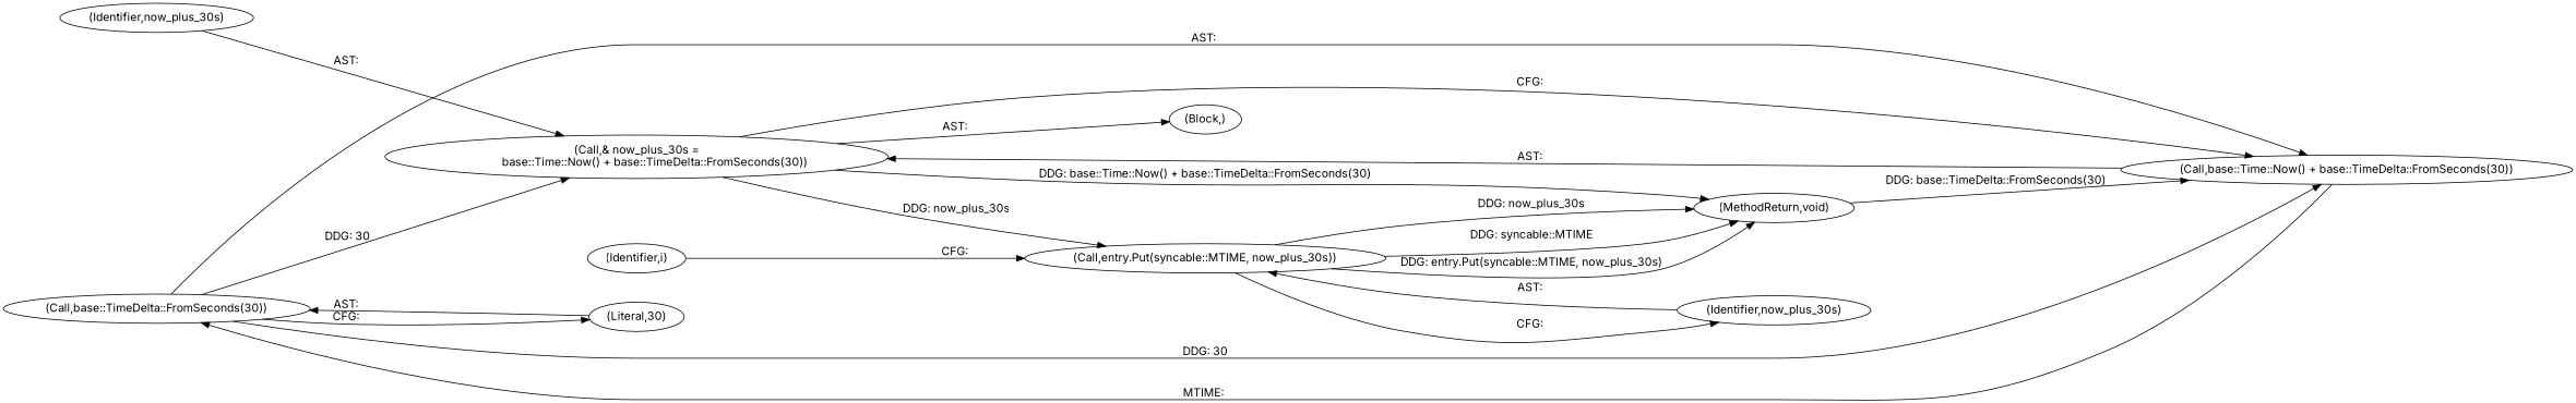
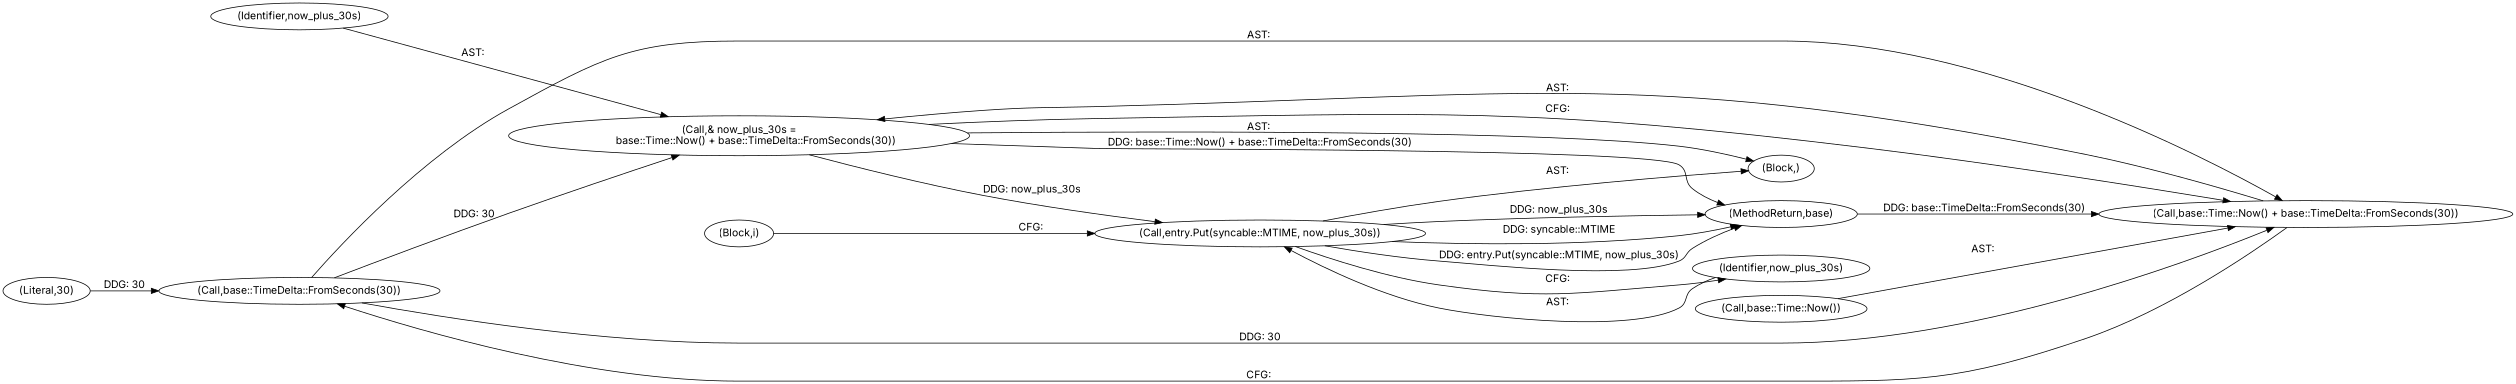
  digraph {
    fontname=Inter
    rankdir=LR
    node [fontname=Inter]
    edge [fontname=Inter]
    n1 [label="(Call,base::TimeDelta::FromSeconds(30))"]
    n2 [label="(Call,& now_plus_30s =\n            base::Time::Now() + base::TimeDelta::FromSeconds(30))"]
    n3 [label="(Call,base::Time::Now() + base::TimeDelta::FromSeconds(30))"]
    n4 [label="(Literal,30)"]
    n5 [label="(Call,entry.Put(syncable::MTIME, now_plus_30s))"]
    n6 [label="(Block,)"]
-   n7 [label="(MethodReturn,void)"]
+   n7 [label="(MethodReturn,base)"]
    n8 [label="(Identifier,now_plus_30s)"]
+   n9 [label="(Call,base::Time::Now())"]
    n10 [label="(Identifier,now_plus_30s)"]
-   n11 [label="(Identifier,i)"]
+   n11 [label="(Block,i)"]
    n1 -> n2 [label="DDG: 30"]
    n1 -> n3 [label="AST: "]
    n1 -> n3 [label="DDG: 30"]
-   n1 -> n4 [label="CFG: "]
    n2 -> n3 [label="CFG: "]
    n2 -> n5 [label="DDG: now_plus_30s"]
    n2 -> n6 [label="AST: "]
    n2 -> n7 [label="DDG: base::Time::Now() + base::TimeDelta::FromSeconds(30)"]
-   n3 -> n1 [label="MTIME: "]
+   n3 -> n1 [label="CFG: "]
    n3 -> n2 [label="AST: "]
-   n4 -> n1 [label="AST: "]
+   n4 -> n1 [label="DDG: 30"]
+   n5 -> n6 [label="AST: "]
    n5 -> n7 [label="DDG: entry.Put(syncable::MTIME, now_plus_30s)"]
    n5 -> n7 [label="DDG: now_plus_30s"]
    n5 -> n7 [label="DDG: syncable::MTIME"]
    n5 -> n8 [label="CFG: "]
    n7 -> n3 [label="DDG: base::TimeDelta::FromSeconds(30)"]
    n8 -> n5 [label="AST: "]
+   n9 -> n3 [label="AST: "]
    n10 -> n2 [label="AST: "]
    n11 -> n5 [label="CFG: "]
  }
